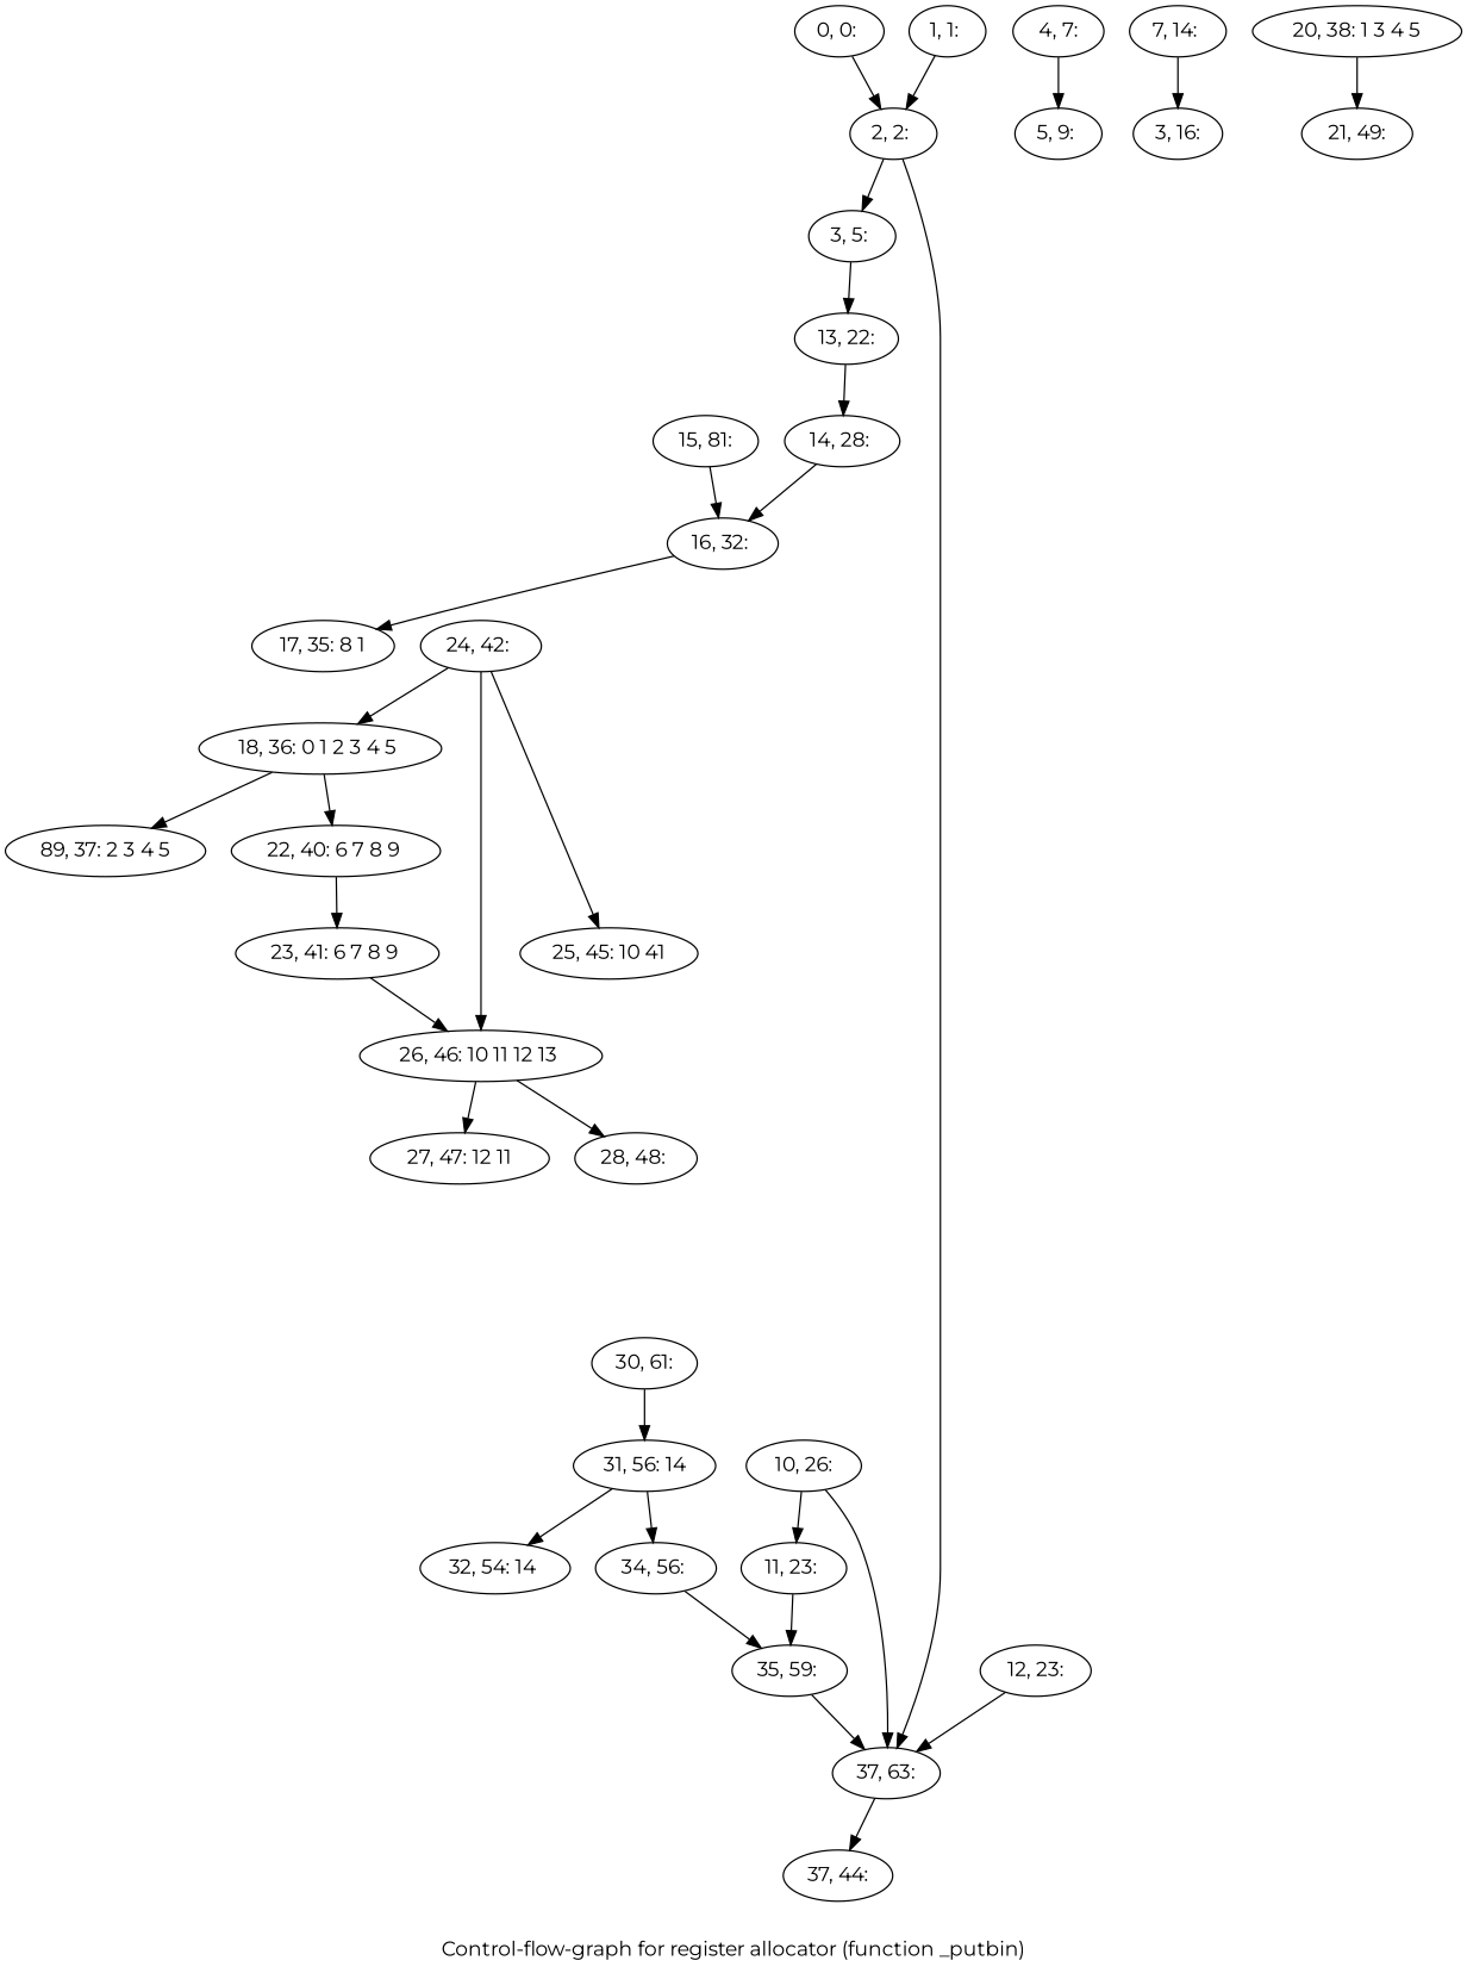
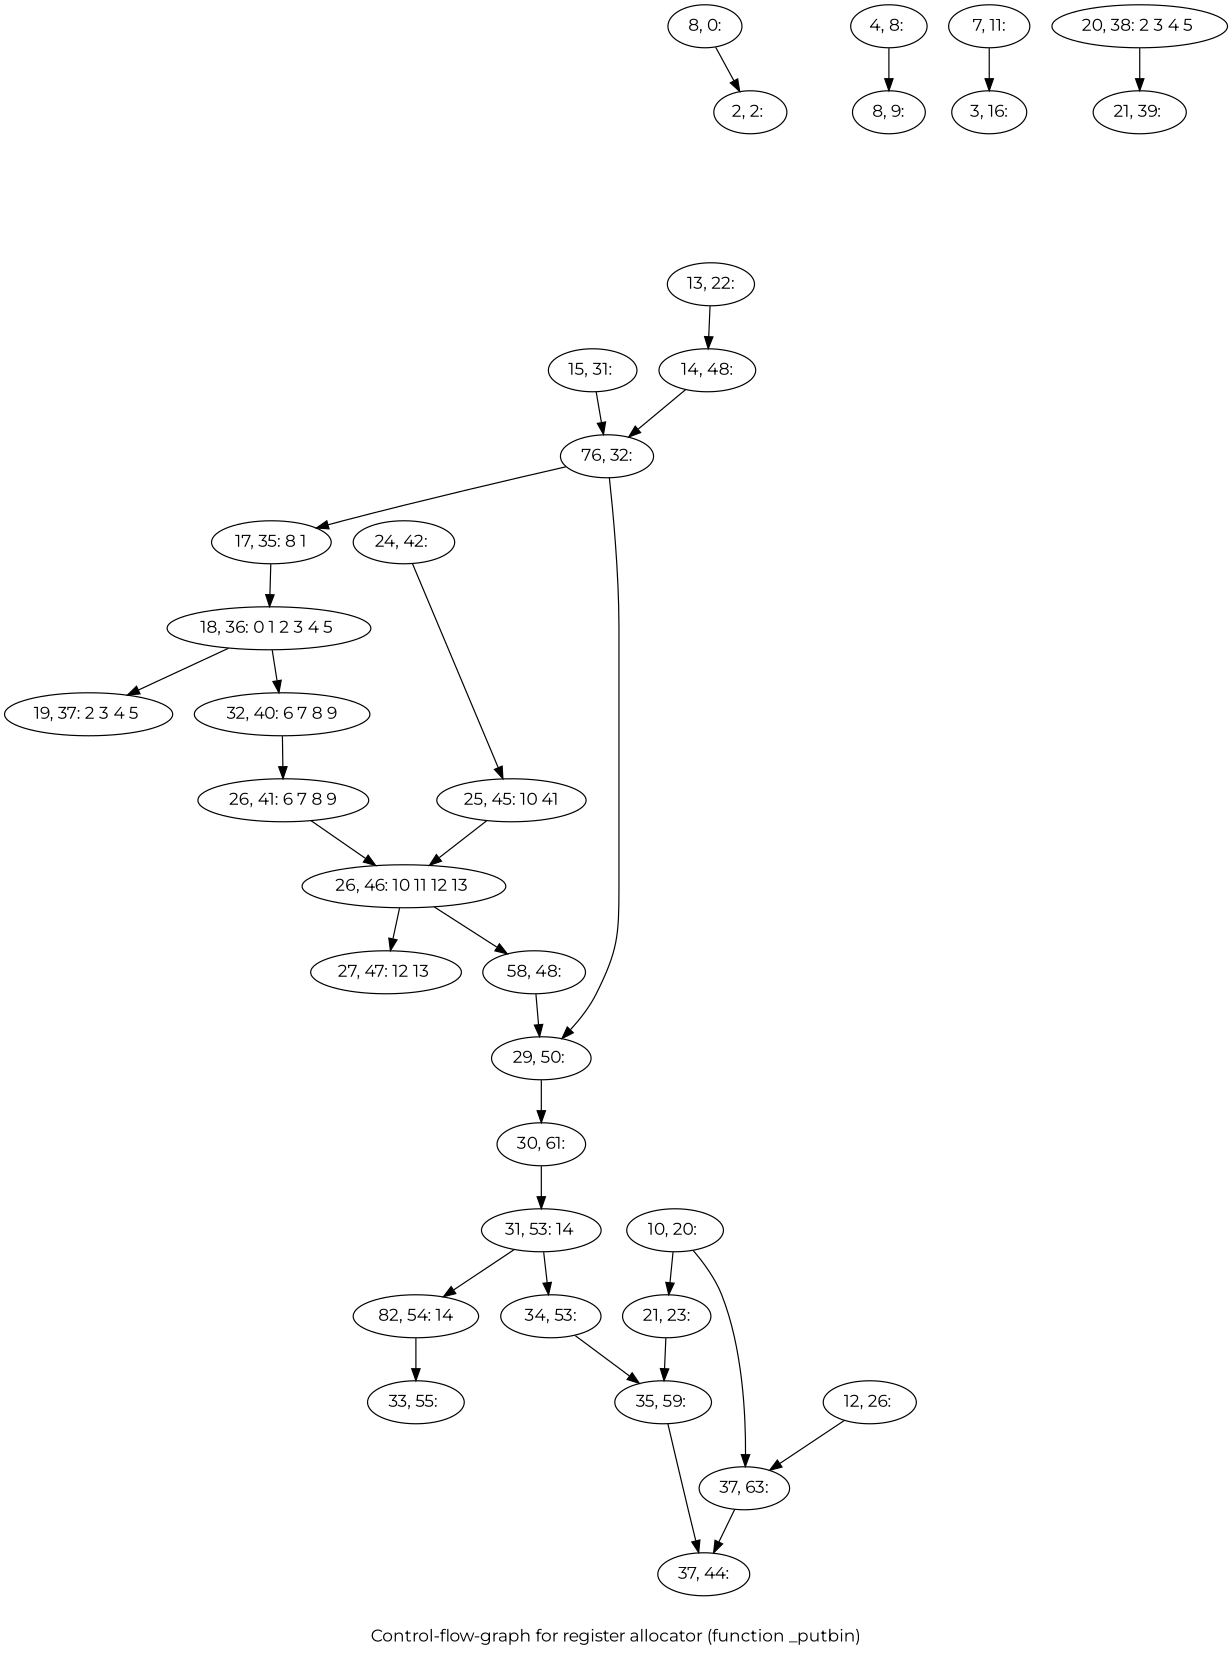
  digraph {
    fontname=Montserrat
    label="Control-flow-graph for register allocator (function _putbin)"
    node [fontname=Montserrat]
    edge [fontname=Montserrat]
-   n1 [label="0, 0: "]
+   n1 [label="8, 0:"]
    n2 [label="2, 2: "]
-   n3 [label="1, 1: "]
-   n4 [label="3, 5: "]
    n5 [label="37, 63:"]
    n6 [label="13, 22:"]
    n7 [label="37, 44:"]
-   n8 [label="4, 7:"]
-   n9 [label="5, 9: "]
-   n10 [label="14, 28: "]
-   n11 [label="7, 14: "]
+   n8 [label="4, 8: "]
+   n9 [label="8, 9:"]
+   n10 [label="14, 48:"]
+   n11 [label="7, 11:"]
    n12 [label="3, 16:"]
-   n13 [label="10, 26:"]
-   n14 [label="11, 23: "]
+   n13 [label="10, 20: "]
+   n14 [label="21, 23:"]
    n15 [label="35, 59: "]
-   n16 [label="12, 23:"]
-   n17 [label="16, 32: "]
-   n18 [label="15, 81:"]
+   n16 [label="12, 26: "]
+   n17 [label="76, 32:"]
+   n18 [label="15, 31: "]
    n19 [label="17, 35: 8 1"]
+   n20 [label="29, 50: "]
    n21 [label="18, 36: 0 1 2 3 4 5 "]
    n22 [label="30, 61:"]
-   n23 [label="89, 37: 2 3 4 5"]
-   n24 [label="22, 40: 6 7 8 9 "]
-   n25 [label="20, 38: 1 3 4 5"]
-   n26 [label="21, 49:"]
-   n27 [label="23, 41: 6 7 8 9 "]
+   n23 [label="19, 37: 2 3 4 5 "]
+   n24 [label="32, 40: 6 7 8 9"]
+   n25 [label="20, 38: 2 3 4 5 "]
+   n26 [label="21, 39: "]
+   n27 [label="26, 41: 6 7 8 9"]
    n28 [label="26, 46: 10 11 12 13 "]
    n29 [label="24, 42: "]
    n30 [label="25, 45: 10 41"]
-   n31 [label="27, 47: 12 11"]
-   n32 [label="28, 48: "]
-   n33 [label="31, 56: 14"]
-   n34 [label="32, 54: 14 "]
-   n35 [label="34, 56: "]
+   n31 [label="27, 47: 12 13 "]
+   n32 [label="58, 48:"]
+   n33 [label="31, 53: 14 "]
+   n34 [label="82, 54: 14"]
+   n35 [label="34, 53:"]
+   n36 [label="33, 55: "]
    n1 -> n2
-   n2 -> n4
-   n2 -> n5
-   n3 -> n2
-   n4 -> n6
    n5 -> n7
    n6 -> n10
    n8 -> n9
    n10 -> n17
    n11 -> n12
    n13 -> n5
    n13 -> n14
    n14 -> n15
-   n15 -> n5
+   n15 -> n7
    n16 -> n5
    n17 -> n19
+   n17 -> n20
    n18 -> n17
-   n29 -> n21
+   n19 -> n21
+   n20 -> n22
    n21 -> n23
    n21 -> n24
    n22 -> n33
    n24 -> n27
    n25 -> n26
    n27 -> n28
    n28 -> n31
    n28 -> n32
    n29 -> n30
-   n29 -> n28
+   n30 -> n28
+   n32 -> n20
    n33 -> n34
    n33 -> n35
+   n34 -> n36
    n35 -> n15
  }
